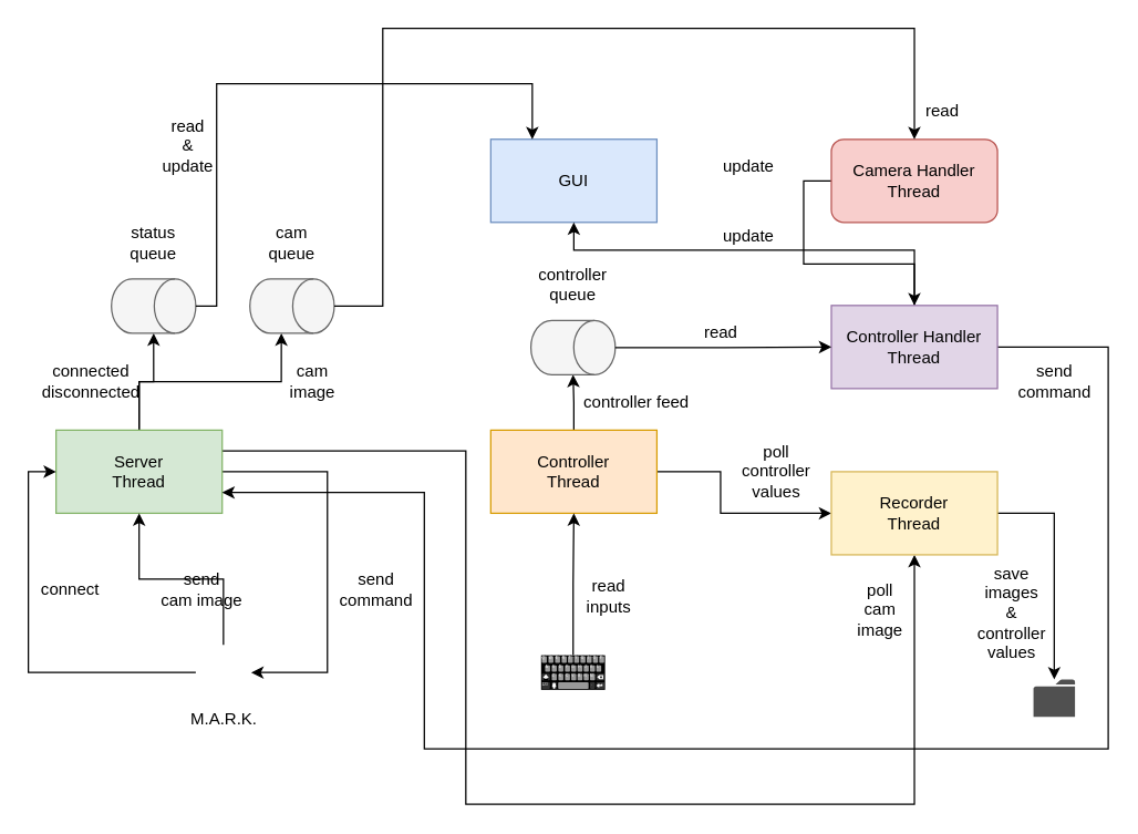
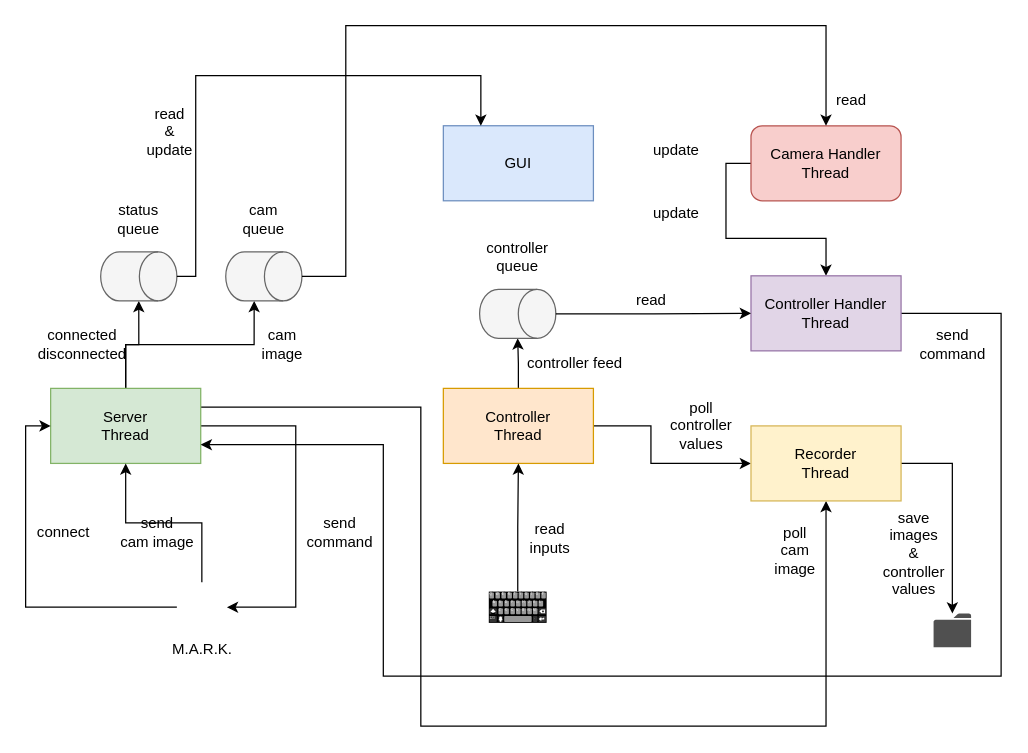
  <mxCell id="0" />
  <mxCell id="1" parent="0" />
  <mxCell id="2" value="GUI" style="rounded=0;whiteSpace=wrap;html=1;fillColor=#dae8fc;strokeColor=#6c8ebf;" vertex="1" parent="1"><mxGeometry x="354" y="100" width="120" height="60" as="geometry" /></mxCell>
  <mxCell id="3" style="edgeStyle=orthogonalEdgeStyle;rounded=0;orthogonalLoop=1;jettySize=auto;html=1;exitX=0.5;exitY=0;exitDx=0;exitDy=0;entryX=1;entryY=0.5;entryDx=0;entryDy=0;entryPerimeter=0;" edge="1" parent="1" source="7" target="15"><mxGeometry relative="1" as="geometry" /></mxCell>
  <mxCell id="4" style="edgeStyle=orthogonalEdgeStyle;rounded=0;orthogonalLoop=1;jettySize=auto;html=1;exitX=0.5;exitY=0;exitDx=0;exitDy=0;entryX=1;entryY=0;entryDx=0;entryDy=38.205;entryPerimeter=0;" edge="1" parent="1" source="7" target="18"><mxGeometry relative="1" as="geometry" /></mxCell>
  <mxCell id="5" style="edgeStyle=orthogonalEdgeStyle;rounded=0;orthogonalLoop=1;jettySize=auto;html=1;exitX=1;exitY=0.5;exitDx=0;exitDy=0;entryX=1;entryY=0.5;entryDx=0;entryDy=0;" edge="1" parent="1" source="7" target="10"><mxGeometry relative="1" as="geometry"><Array as="points"><mxPoint x="236" y="340" /><mxPoint x="236" y="485" /></Array></mxGeometry></mxCell>
  <mxCell id="6" style="edgeStyle=orthogonalEdgeStyle;rounded=0;orthogonalLoop=1;jettySize=auto;html=1;exitX=1;exitY=0.25;exitDx=0;exitDy=0;entryX=0.5;entryY=1;entryDx=0;entryDy=0;" edge="1" parent="1" source="7" target="47"><mxGeometry relative="1" as="geometry"><Array as="points"><mxPoint x="336" y="325" /><mxPoint x="336" y="580" /><mxPoint x="660" y="580" /></Array></mxGeometry></mxCell>
  <mxCell id="7" value="Server&lt;br&gt;Thread" style="rounded=0;whiteSpace=wrap;html=1;fillColor=#d5e8d4;strokeColor=#82b366;" vertex="1" parent="1"><mxGeometry x="40" y="310" width="120" height="60" as="geometry" /></mxCell>
  <mxCell id="8" style="edgeStyle=orthogonalEdgeStyle;rounded=0;orthogonalLoop=1;jettySize=auto;html=1;entryX=0.5;entryY=1;entryDx=0;entryDy=0;" edge="1" parent="1" source="10" target="7"><mxGeometry relative="1" as="geometry" /></mxCell>
  <mxCell id="9" style="edgeStyle=orthogonalEdgeStyle;rounded=0;orthogonalLoop=1;jettySize=auto;html=1;exitX=0;exitY=0.5;exitDx=0;exitDy=0;entryX=0;entryY=0.5;entryDx=0;entryDy=0;" edge="1" parent="1" source="10" target="7"><mxGeometry relative="1" as="geometry" /></mxCell>
  <mxCell id="10" value="M.A.R.K." style="shape=image;html=1;verticalAlign=top;verticalLabelPosition=bottom;labelBackgroundColor=#ffffff;imageAspect=0;aspect=fixed;image=https://cdn0.iconfinder.com/data/icons/phosphor-regular-vol-4/256/robot-128.png;dashed=1;" vertex="1" parent="1"><mxGeometry x="140.93" y="465" width="40" height="40" as="geometry" /></mxCell>
  <mxCell id="11" value="connect" style="text;html=1;align=center;verticalAlign=middle;resizable=0;points=[];autosize=1;strokeColor=none;fillColor=none;" vertex="1" parent="1"><mxGeometry x="20" y="415" width="60" height="20" as="geometry" /></mxCell>
- <mxCell id="12" value="send&lt;br&gt;cam image" style="text;html=1;align=center;verticalAlign=middle;resizable=0;points=[];autosize=1;strokeColor=none;fillColor=none;" vertex="1" parent="1"><mxGeometry x="110" y="410" width="70" height="30" as="geometry" /></mxCell>
+ <mxCell id="12" value="send&lt;br&gt;cam image" style="text;html=1;align=center;verticalAlign=middle;resizable=0;points=[];autosize=1;strokeColor=none;fillColor=none;" vertex="1" parent="1"><mxGeometry x="90" y="410" width="70" height="30" as="geometry" /></mxCell>
  <mxCell id="13" value="send&lt;br&gt;command" style="text;html=1;align=center;verticalAlign=middle;resizable=0;points=[];autosize=1;strokeColor=none;fillColor=none;" vertex="1" parent="1"><mxGeometry x="236" y="410" width="70" height="30" as="geometry" /></mxCell>
  <mxCell id="14" value="" style="group" vertex="1" connectable="0" parent="1"><mxGeometry x="79.995" y="160" width="60.94" height="80.075" as="geometry" /></mxCell>
  <mxCell id="15" value="" style="shape=cylinder3;whiteSpace=wrap;html=1;boundedLbl=1;backgroundOutline=1;size=15;rotation=90;labelPosition=left;verticalLabelPosition=middle;align=right;verticalAlign=middle;fillColor=#f5f5f5;fontColor=#333333;strokeColor=#666666;" vertex="1" parent="14"><mxGeometry x="10.865" y="30" width="39.21" height="60.94" as="geometry" /></mxCell>
  <mxCell id="16" value="status&lt;br&gt;queue" style="text;html=1;align=center;verticalAlign=middle;resizable=0;points=[];autosize=1;strokeColor=none;fillColor=none;" vertex="1" parent="14"><mxGeometry x="5.465" width="50" height="30" as="geometry" /></mxCell>
  <mxCell id="17" value="" style="group" vertex="1" connectable="0" parent="1"><mxGeometry x="179.995" y="160" width="60.94" height="80.075" as="geometry" /></mxCell>
  <mxCell id="18" value="" style="shape=cylinder3;whiteSpace=wrap;html=1;boundedLbl=1;backgroundOutline=1;size=15;rotation=90;labelPosition=left;verticalLabelPosition=middle;align=right;verticalAlign=middle;fillColor=#f5f5f5;fontColor=#333333;strokeColor=#666666;" vertex="1" parent="17"><mxGeometry x="10.865" y="30" width="39.21" height="60.94" as="geometry" /></mxCell>
  <mxCell id="19" value="cam&lt;br&gt;queue" style="text;html=1;align=center;verticalAlign=middle;resizable=0;points=[];autosize=1;strokeColor=none;fillColor=none;" vertex="1" parent="17"><mxGeometry x="5.465" width="50" height="30" as="geometry" /></mxCell>
  <mxCell id="20" value="connected&lt;br&gt;disconnected" style="text;html=1;align=center;verticalAlign=middle;resizable=0;points=[];autosize=1;strokeColor=none;fillColor=none;" vertex="1" parent="1"><mxGeometry x="20" y="260" width="90" height="30" as="geometry" /></mxCell>
  <mxCell id="21" value="cam&lt;br&gt;image" style="text;html=1;align=center;verticalAlign=middle;resizable=0;points=[];autosize=1;strokeColor=none;fillColor=none;" vertex="1" parent="1"><mxGeometry x="200" y="260" width="50" height="30" as="geometry" /></mxCell>
  <mxCell id="22" style="edgeStyle=orthogonalEdgeStyle;rounded=0;orthogonalLoop=1;jettySize=auto;html=1;entryX=0.25;entryY=0;entryDx=0;entryDy=0;" edge="1" parent="1" source="15" target="2"><mxGeometry relative="1" as="geometry"><Array as="points"><mxPoint x="156" y="221" /><mxPoint x="156" y="60" /><mxPoint x="384" y="60" /></Array></mxGeometry></mxCell>
  <mxCell id="23" value="read&lt;br&gt;&amp;amp;&lt;br&gt;update" style="text;html=1;align=center;verticalAlign=middle;resizable=0;points=[];autosize=1;strokeColor=none;fillColor=none;" vertex="1" parent="1"><mxGeometry x="110" y="80" width="50" height="50" as="geometry" /></mxCell>
  <mxCell id="24" style="edgeStyle=orthogonalEdgeStyle;rounded=0;orthogonalLoop=1;jettySize=auto;html=1;entryX=1;entryY=0.5;entryDx=0;entryDy=0;entryPerimeter=0;" edge="1" parent="1" source="26" target="31"><mxGeometry relative="1" as="geometry" /></mxCell>
  <mxCell id="25" style="edgeStyle=orthogonalEdgeStyle;rounded=0;orthogonalLoop=1;jettySize=auto;html=1;entryX=0;entryY=0.5;entryDx=0;entryDy=0;" edge="1" parent="1" source="26" target="47"><mxGeometry relative="1" as="geometry"><Array as="points"><mxPoint x="520" y="340" /><mxPoint x="520" y="370" /></Array></mxGeometry></mxCell>
  <mxCell id="26" value="Controller&lt;br&gt;Thread" style="rounded=0;whiteSpace=wrap;html=1;fillColor=#ffe6cc;strokeColor=#d79b00;" vertex="1" parent="1"><mxGeometry x="354" y="310" width="120" height="60" as="geometry" /></mxCell>
  <mxCell id="27" style="edgeStyle=orthogonalEdgeStyle;rounded=0;orthogonalLoop=1;jettySize=auto;html=1;entryX=0.5;entryY=1;entryDx=0;entryDy=0;" edge="1" parent="1" source="28" target="26"><mxGeometry relative="1" as="geometry" /></mxCell>
  <mxCell id="28" value="" style="verticalLabelPosition=bottom;verticalAlign=top;html=1;shadow=0;dashed=0;strokeWidth=1;shape=mxgraph.android.keyboard;sketch=0;" vertex="1" parent="1"><mxGeometry x="390.34" y="472.5" width="46.25" height="25" as="geometry" /></mxCell>
  <mxCell id="29" value="read&lt;br&gt;inputs" style="text;html=1;align=center;verticalAlign=middle;resizable=0;points=[];autosize=1;strokeColor=none;fillColor=none;" vertex="1" parent="1"><mxGeometry x="414" y="415" width="50" height="30" as="geometry" /></mxCell>
  <mxCell id="30" value="" style="group" vertex="1" connectable="0" parent="1"><mxGeometry x="382.995" y="189.92" width="60.94" height="80.075" as="geometry" /></mxCell>
  <mxCell id="31" value="" style="shape=cylinder3;whiteSpace=wrap;html=1;boundedLbl=1;backgroundOutline=1;size=15;rotation=90;labelPosition=left;verticalLabelPosition=middle;align=right;verticalAlign=middle;fillColor=#f5f5f5;fontColor=#333333;strokeColor=#666666;" vertex="1" parent="30"><mxGeometry x="10.865" y="30" width="39.21" height="60.94" as="geometry" /></mxCell>
  <mxCell id="32" value="controller&lt;br&gt;queue" style="text;html=1;align=center;verticalAlign=middle;resizable=0;points=[];autosize=1;strokeColor=none;fillColor=none;" vertex="1" parent="30"><mxGeometry x="0.465" width="60" height="30" as="geometry" /></mxCell>
  <mxCell id="33" value="controller feed" style="text;html=1;align=center;verticalAlign=middle;resizable=0;points=[];autosize=1;strokeColor=none;fillColor=none;" vertex="1" parent="1"><mxGeometry x="414" y="280" width="90" height="20" as="geometry" /></mxCell>
  <mxCell id="34" style="edgeStyle=orthogonalEdgeStyle;rounded=0;orthogonalLoop=1;jettySize=auto;html=1;exitX=0;exitY=0.5;exitDx=0;exitDy=0;" edge="1" parent="1" source="35" target="38"><mxGeometry relative="1" as="geometry" /></mxCell>
  <mxCell id="35" value="Camera Handler&lt;br&gt;Thread" style="whiteSpace=wrap;html=1;fillColor=#f8cecc;strokeColor=#b85450;rounded=1;" vertex="1" parent="1"><mxGeometry x="600" y="100" width="120" height="60" as="geometry" /></mxCell>
- <mxCell id="36" style="edgeStyle=orthogonalEdgeStyle;rounded=0;orthogonalLoop=1;jettySize=auto;html=1;exitX=0.5;exitY=0;exitDx=0;exitDy=0;entryX=0.5;entryY=1;entryDx=0;entryDy=0;" edge="1" parent="1" source="38" target="2"><mxGeometry relative="1" as="geometry"><Array as="points"><mxPoint x="660" y="180" /><mxPoint x="414" y="180" /></Array></mxGeometry></mxCell>
  <mxCell id="37" style="edgeStyle=orthogonalEdgeStyle;rounded=0;orthogonalLoop=1;jettySize=auto;html=1;exitX=1;exitY=0.5;exitDx=0;exitDy=0;entryX=1;entryY=0.75;entryDx=0;entryDy=0;" edge="1" parent="1" source="38" target="7"><mxGeometry relative="1" as="geometry"><Array as="points"><mxPoint x="800" y="250" /><mxPoint x="800" y="540" /><mxPoint x="306" y="540" /><mxPoint x="306" y="355" /></Array></mxGeometry></mxCell>
  <mxCell id="38" value="Controller Handler&lt;br&gt;Thread" style="rounded=0;whiteSpace=wrap;html=1;fillColor=#e1d5e7;strokeColor=#9673a6;" vertex="1" parent="1"><mxGeometry x="600" y="220" width="120" height="60" as="geometry" /></mxCell>
  <mxCell id="39" style="edgeStyle=orthogonalEdgeStyle;rounded=0;orthogonalLoop=1;jettySize=auto;html=1;exitX=0.5;exitY=0;exitDx=0;exitDy=0;exitPerimeter=0;entryX=0.5;entryY=0;entryDx=0;entryDy=0;" edge="1" parent="1" source="18" target="35"><mxGeometry relative="1" as="geometry"><Array as="points"><mxPoint x="276" y="221" /><mxPoint x="276" y="20" /><mxPoint x="660" y="20" /></Array></mxGeometry></mxCell>
  <mxCell id="40" value="read" style="text;html=1;align=center;verticalAlign=middle;resizable=0;points=[];autosize=1;strokeColor=none;fillColor=none;" vertex="1" parent="1"><mxGeometry x="660" y="70" width="40" height="20" as="geometry" /></mxCell>
  <mxCell id="41" value="update" style="text;html=1;align=center;verticalAlign=middle;resizable=0;points=[];autosize=1;strokeColor=none;fillColor=none;" vertex="1" parent="1"><mxGeometry x="515" y="110" width="50" height="20" as="geometry" /></mxCell>
  <mxCell id="42" style="edgeStyle=orthogonalEdgeStyle;rounded=0;orthogonalLoop=1;jettySize=auto;html=1;exitX=0.5;exitY=0;exitDx=0;exitDy=0;exitPerimeter=0;entryX=0;entryY=0.5;entryDx=0;entryDy=0;" edge="1" parent="1" source="31" target="38"><mxGeometry relative="1" as="geometry" /></mxCell>
  <mxCell id="43" value="read" style="text;html=1;align=center;verticalAlign=middle;resizable=0;points=[];autosize=1;strokeColor=none;fillColor=none;" vertex="1" parent="1"><mxGeometry x="500" y="230" width="40" height="20" as="geometry" /></mxCell>
  <mxCell id="44" value="update" style="text;html=1;align=center;verticalAlign=middle;resizable=0;points=[];autosize=1;strokeColor=none;fillColor=none;" vertex="1" parent="1"><mxGeometry x="515" y="160" width="50" height="20" as="geometry" /></mxCell>
  <mxCell id="45" value="send&lt;br&gt;command" style="text;html=1;align=center;verticalAlign=middle;resizable=0;points=[];autosize=1;strokeColor=none;fillColor=none;" vertex="1" parent="1"><mxGeometry x="726" y="260" width="70" height="30" as="geometry" /></mxCell>
  <mxCell id="46" style="edgeStyle=orthogonalEdgeStyle;rounded=0;orthogonalLoop=1;jettySize=auto;html=1;exitX=1;exitY=0.5;exitDx=0;exitDy=0;" edge="1" parent="1" source="47" target="50"><mxGeometry relative="1" as="geometry" /></mxCell>
  <mxCell id="47" value="Recorder&lt;br&gt;Thread" style="rounded=0;whiteSpace=wrap;html=1;fillColor=#fff2cc;strokeColor=#d6b656;" vertex="1" parent="1"><mxGeometry x="600" y="340" width="120" height="60" as="geometry" /></mxCell>
  <mxCell id="48" value="poll&lt;br&gt;controller&lt;br&gt;values" style="text;html=1;align=center;verticalAlign=middle;resizable=0;points=[];autosize=1;strokeColor=none;fillColor=none;" vertex="1" parent="1"><mxGeometry x="530" y="315" width="60" height="50" as="geometry" /></mxCell>
  <mxCell id="49" value="poll&lt;br&gt;cam&lt;br&gt;image" style="text;html=1;align=center;verticalAlign=middle;resizable=0;points=[];autosize=1;strokeColor=none;fillColor=none;" vertex="1" parent="1"><mxGeometry x="610" y="415" width="50" height="50" as="geometry" /></mxCell>
  <mxCell id="50" value="" style="sketch=0;pointerEvents=1;shadow=0;dashed=0;html=1;strokeColor=none;fillColor=#505050;labelPosition=center;verticalLabelPosition=bottom;verticalAlign=top;outlineConnect=0;align=center;shape=mxgraph.office.concepts.folder;" vertex="1" parent="1"><mxGeometry x="746" y="490" width="30" height="27" as="geometry" /></mxCell>
  <mxCell id="51" value="save&lt;br&gt;images&lt;br&gt;&amp;amp;&lt;br&gt;controller&lt;br&gt;values" style="text;html=1;align=center;verticalAlign=middle;resizable=0;points=[];autosize=1;strokeColor=none;fillColor=none;" vertex="1" parent="1"><mxGeometry x="700" y="402" width="60" height="80" as="geometry" /></mxCell>
